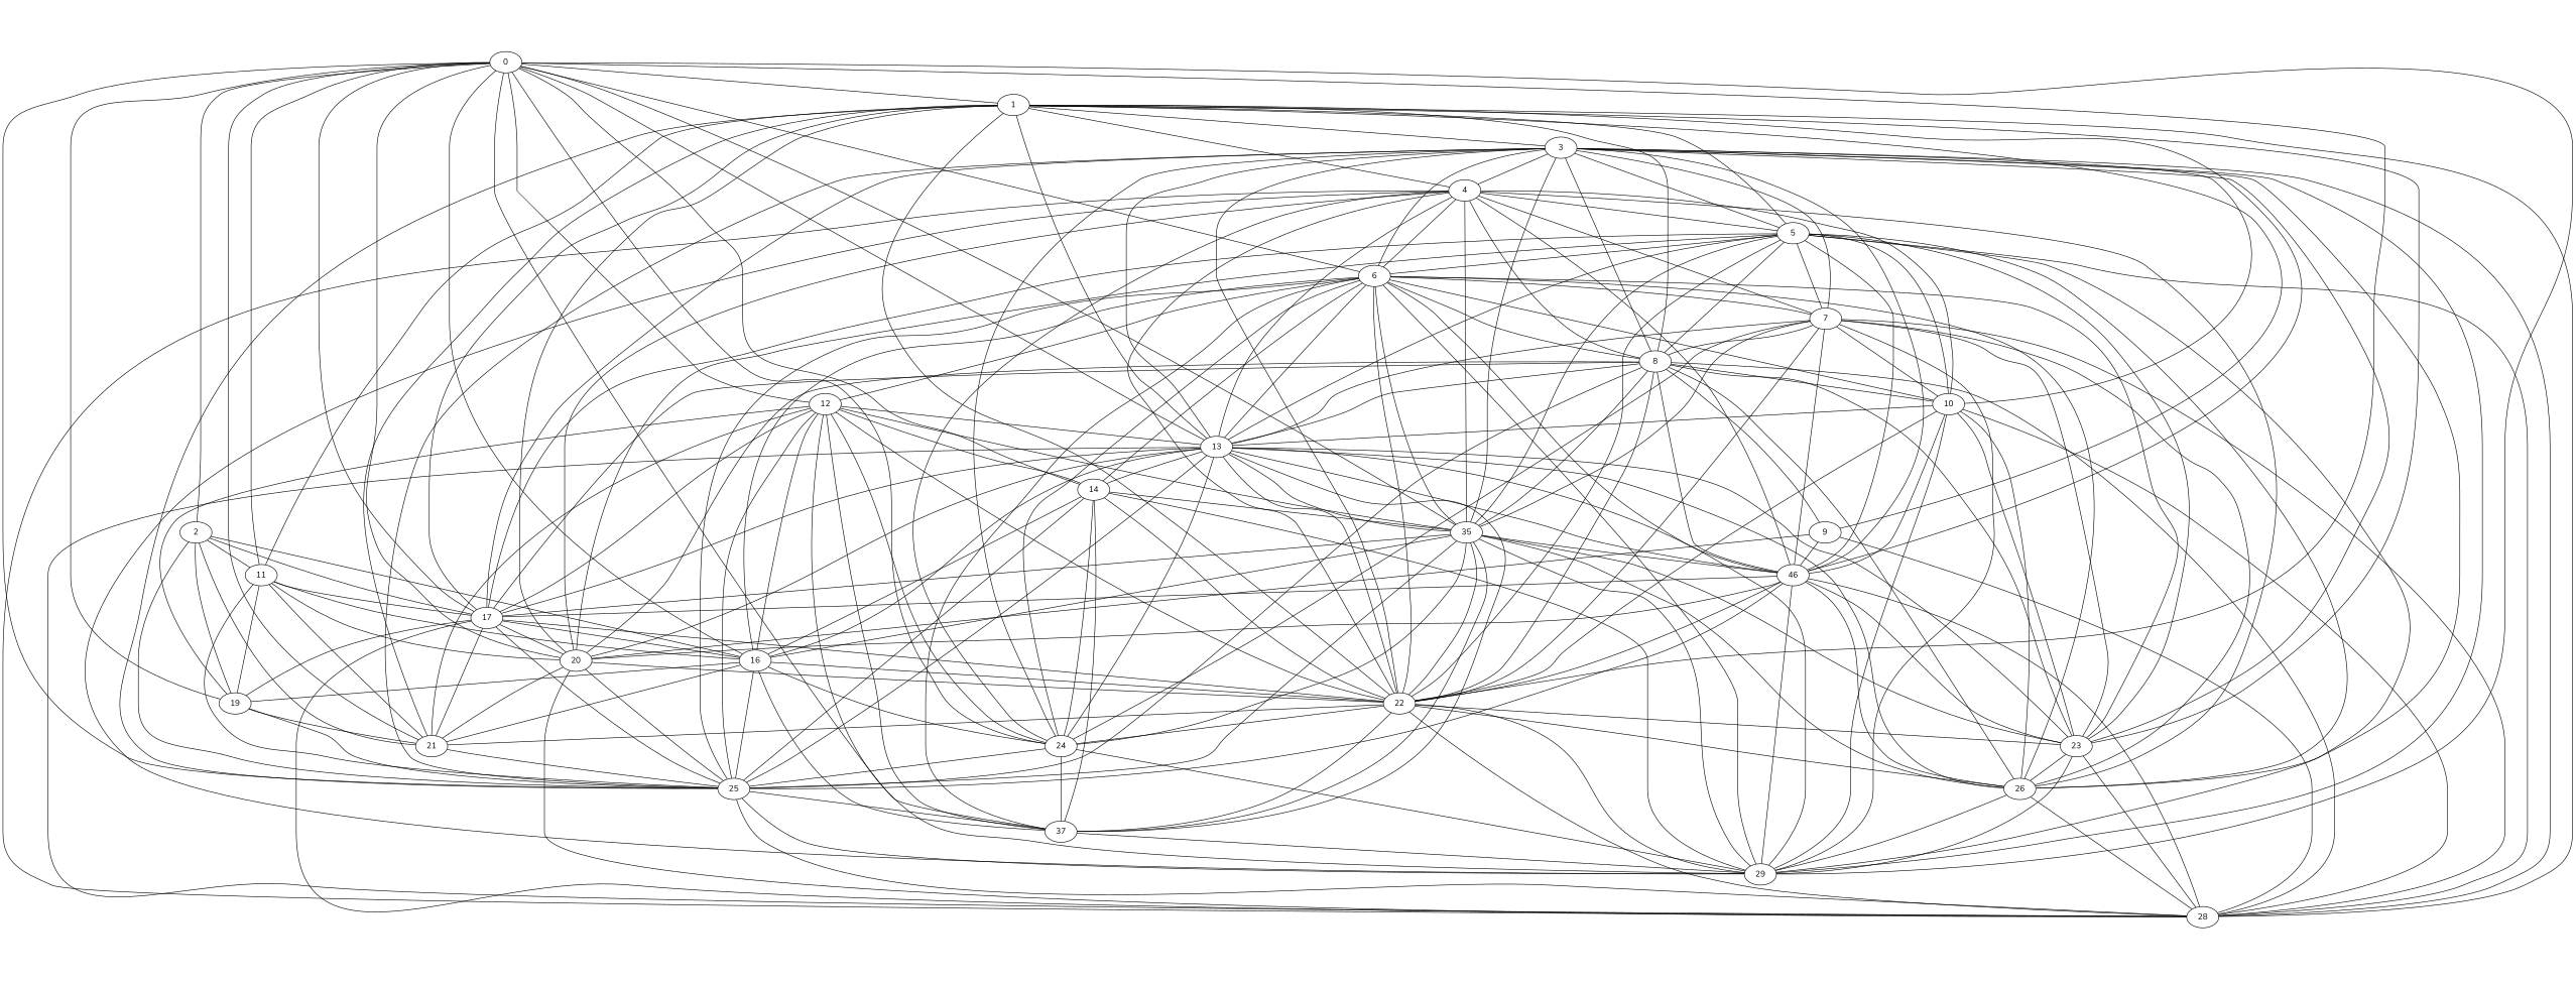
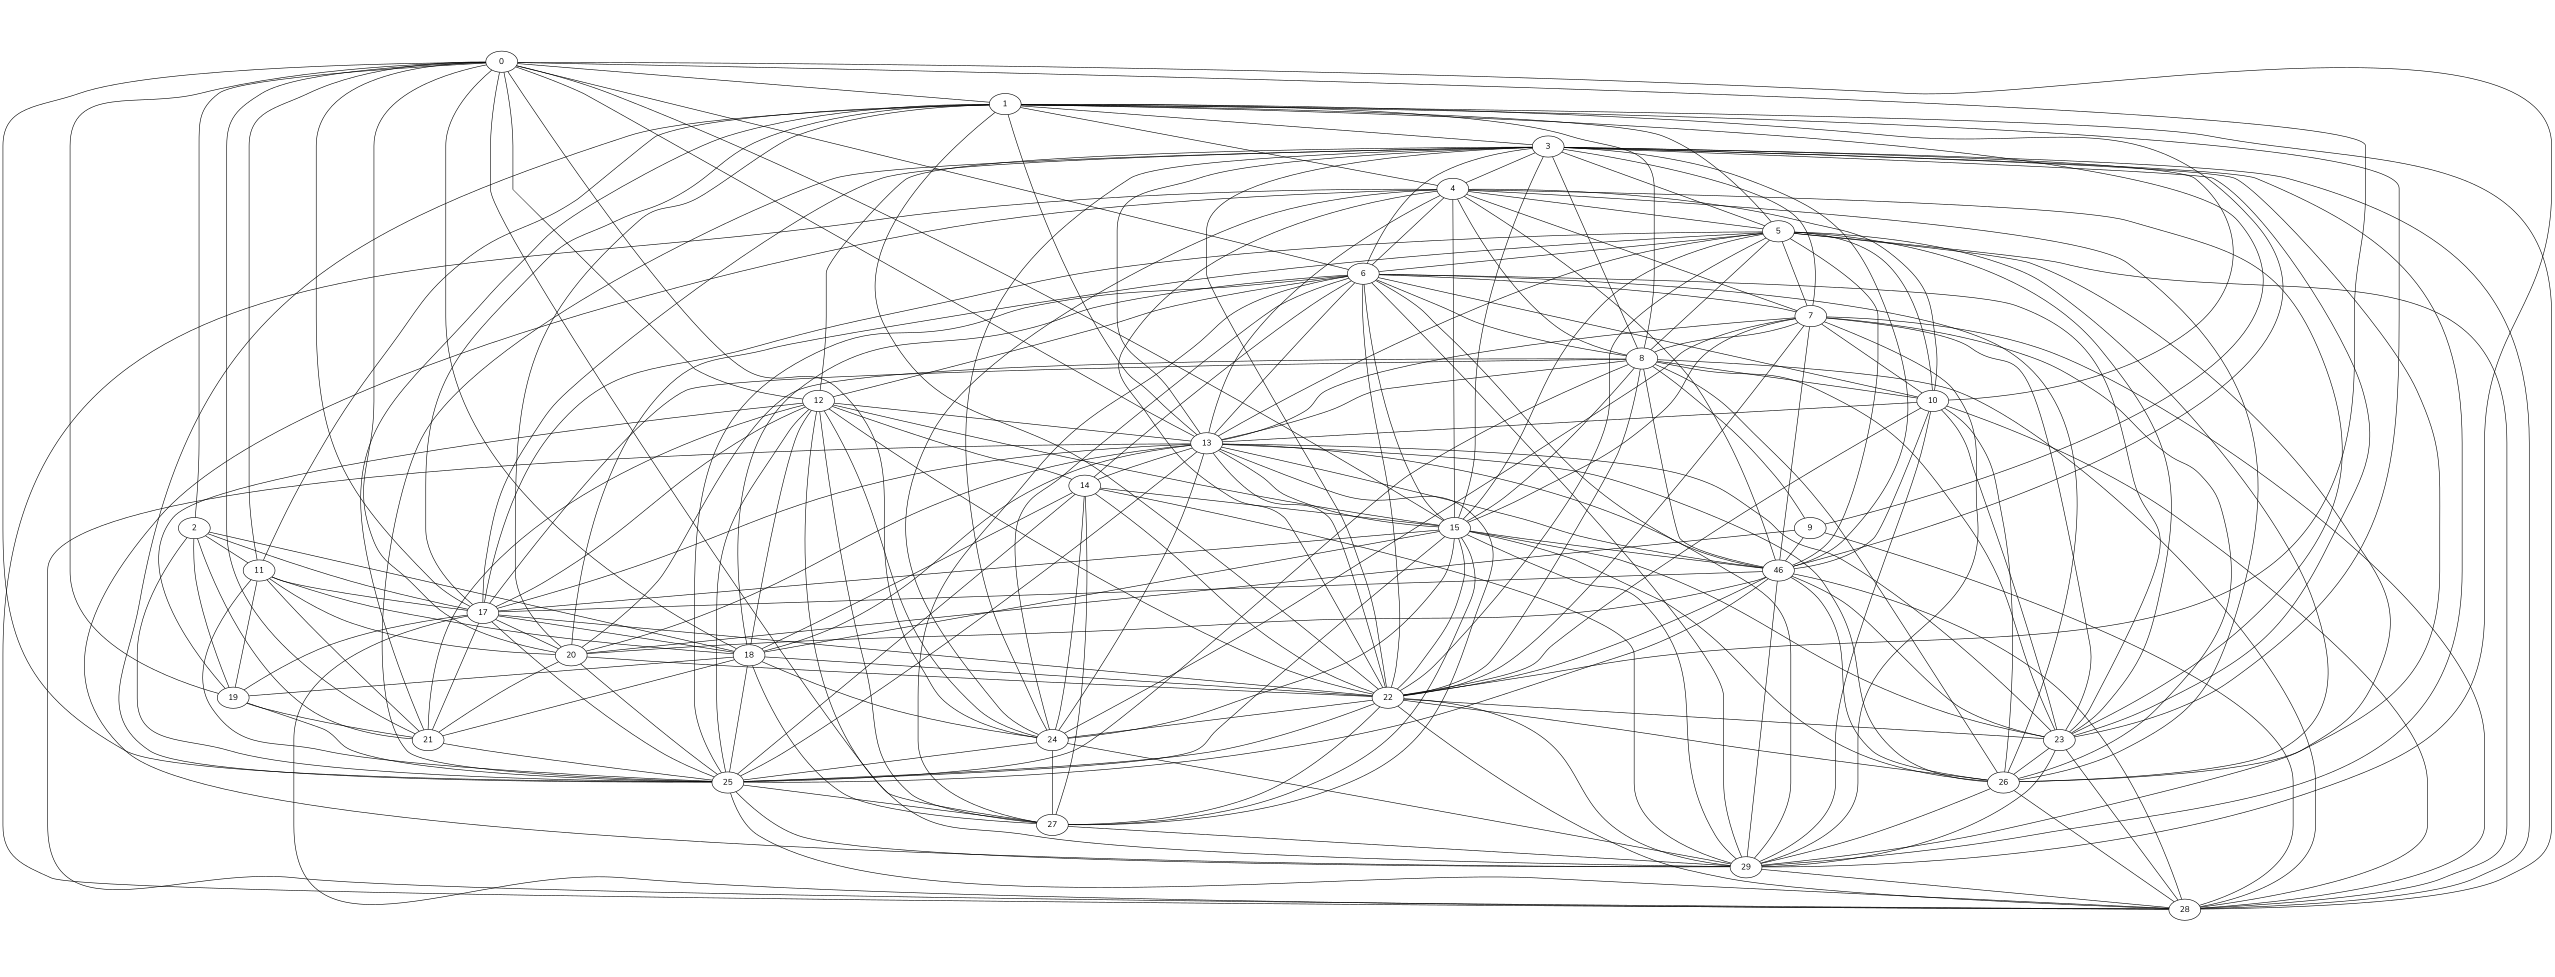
  strict graph {
    fontname=Nunito
    node [fontname=Nunito]
    edge [fontname=Nunito]
    0
    1
    2
    6
    11
    12
    13
    14
-   15 [label=35]
+   15
    17
-   18 [label=16]
+   18
    19
    20
    21
    22
    24
    25
-   27 [label=37]
+   27
    29
    3
    4
    5
    8
    9
    n25 [label=46]
    23
    28
    7
    10
    26
    0 -- 1
    0 -- 2
    0 -- 6
    0 -- 11
    0 -- 12
    0 -- 13
-   0 -- 14
    0 -- 15
    0 -- 17
    0 -- 18
    0 -- 19
    0 -- 20
    0 -- 21
    0 -- 22
    0 -- 24
    0 -- 25
    0 -- 27
    0 -- 29
    1 -- 11
    1 -- 13
    1 -- 17
    1 -- 20
    1 -- 21
    1 -- 22
    1 -- 25
    1 -- 3
    1 -- 4
    1 -- 5
    1 -- 8
    1 -- 9
    1 -- n25
    1 -- 23
    1 -- 28
    2 -- 11
    2 -- 17
    2 -- 18
    2 -- 19
    2 -- 21
    2 -- 25
    6 -- 12
    6 -- 13
    6 -- 14
    6 -- 15
    6 -- 18
    6 -- 22
    6 -- 24
    6 -- 25
    6 -- 27
    6 -- 29
    6 -- 8
    6 -- n25
    6 -- 23
    6 -- 7
    6 -- 10
    6 -- 26
    11 -- 17
    11 -- 18
    11 -- 19
    11 -- 20
    11 -- 21
    11 -- 25
    12 -- 13
    12 -- 14
    12 -- 15
    12 -- 17
    12 -- 18
    12 -- 19
    12 -- 21
    12 -- 22
    12 -- 24
    12 -- 25
    12 -- 27
    12 -- 29
    13 -- 14
    13 -- 15
    13 -- 17
    13 -- 18
    13 -- 20
    13 -- 22
    13 -- 24
    13 -- 25
    13 -- 27
    13 -- 29
    13 -- n25
    13 -- 23
    13 -- 28
    13 -- 26
    14 -- 15
    14 -- 18
    14 -- 22
    14 -- 24
    14 -- 25
    14 -- 27
    14 -- 29
    15 -- 17
    15 -- 18
    15 -- 22
    15 -- 24
    15 -- 25
    15 -- 27
    15 -- 29
    15 -- n25
    15 -- 23
    15 -- 26
    17 -- 18
    17 -- 19
    17 -- 20
    17 -- 21
    17 -- 22
    17 -- 25
    17 -- 28
    18 -- 19
    18 -- 21
    18 -- 22
    18 -- 24
    18 -- 25
    18 -- 27
    19 -- 21
    19 -- 25
    20 -- 21
    20 -- 22
    20 -- 25
-   20 -- 28
+   29 -- 28
    21 -- 25
    22 -- 24
-   22 -- 21
+   22 -- 25
    22 -- 27
    22 -- 29
    22 -- 23
    22 -- 28
    22 -- 26
    24 -- 25
    24 -- 27
    24 -- 29
    25 -- 27
    25 -- 29
    25 -- 28
    27 -- 29
    3 -- 6
+   3 -- 12
    3 -- 13
    3 -- 15
    3 -- 17
    3 -- 22
    3 -- 24
    3 -- 25
    3 -- 29
    3 -- 4
    3 -- 5
    3 -- 8
    3 -- n25
    3 -- 23
    3 -- 28
    3 -- 7
    3 -- 10
    3 -- 26
    4 -- 6
    4 -- 13
    4 -- 15
    4 -- 22
    4 -- 24
    4 -- 29
    4 -- 5
    4 -- 8
    4 -- n25
-   4 -- 20
+   4 -- 23
    4 -- 28
    4 -- 7
    4 -- 10
    4 -- 26
    5 -- 6
    5 -- 13
    5 -- 15
    5 -- 17
    5 -- 20
    5 -- 22
    5 -- 29
    5 -- 8
    5 -- n25
    5 -- 23
    5 -- 28
    5 -- 7
    5 -- 10
    5 -- 26
    8 -- 13
    8 -- 15
    8 -- 17
    8 -- 20
    8 -- 22
    8 -- 25
    8 -- 9
    8 -- n25
    8 -- 23
    8 -- 28
    8 -- 10
    8 -- 26
    9 -- 20
    9 -- n25
    9 -- 28
    n25 -- 17
    n25 -- 20
    n25 -- 22
    n25 -- 25
    n25 -- 29
    n25 -- 23
    n25 -- 28
    n25 -- 26
    23 -- 29
    23 -- 28
    23 -- 26
    7 -- 13
    7 -- 15
    7 -- 22
    7 -- 24
    7 -- 29
    7 -- 8
    7 -- n25
    7 -- 23
    7 -- 28
    7 -- 10
    7 -- 26
    10 -- 13
    10 -- 22
    10 -- 29
    10 -- n25
    10 -- 23
    10 -- 28
    10 -- 26
    26 -- 29
    26 -- 28
  }
